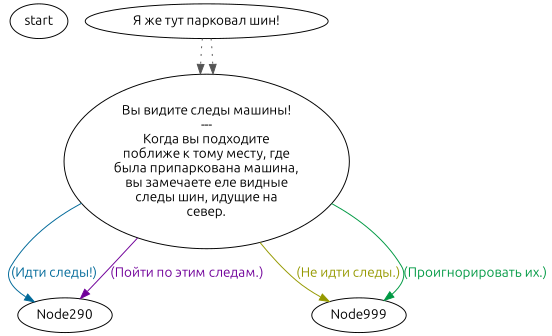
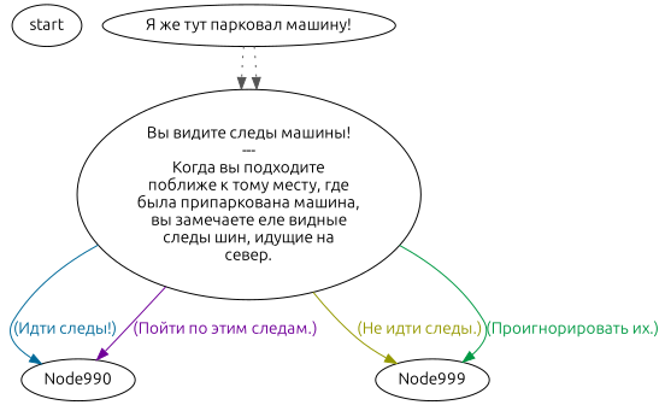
  digraph {
    fontname=Ubuntu
    node [color="#000000" fillcolor="#FFFFFF" fontname=Ubuntu style=filled]
    edge [color="#555555" fontname=Ubuntu]
    start
-   n2 [label="Я же тут парковал шин!"]
+   n2 [label="Я же тут парковал машину!"]
    n3 [label="Вы видите следы машины!\n---\nКогда вы подходите\nпоближе к тому месту, где\nбыла припаркована машина,\nвы замечаете еле видные\nследы шин, идущие на\nсевер."]
-   Node990 [label=Node290]
+   Node990
    Node999
    n2 -> n3 [style=dotted]
    n2 -> n3 [style=dotted]
    n3 -> Node990 [color="#006999" fontcolor="#006999" label="(Идти следы!)"]
    n3 -> Node990 [color="#700099" fontcolor="#700099" label="(Пойти по этим следам.)"]
    n3 -> Node999 [color="#959900" fontcolor="#959900" label="(Не идти следы.)"]
    n3 -> Node999 [color="#009943" fontcolor="#009943" label="(Проигнорировать их.)"]
  }
